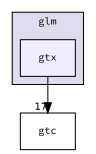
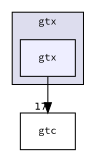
  digraph {
    compound=true
    fontname="Source Code Pro"
    node [fontname="Source Code Pro" fontsize=10 shape=box]
    n1 [fillcolor="#eeeeff" label=gtx pencolor=black style=filled]
    n2 [label=gtc]
    subgraph cluster_1 {
      bgcolor="#ddddee"
      fontsize=10
-     label=glm
+     label=gtx
      pencolor=black
      n1
    }
    n1 -> n2 [headlabel=17 labeldistance=1.5 labelfontname=Helvetica labelfontsize=10 fontname="Source Code Pro"]
  }
